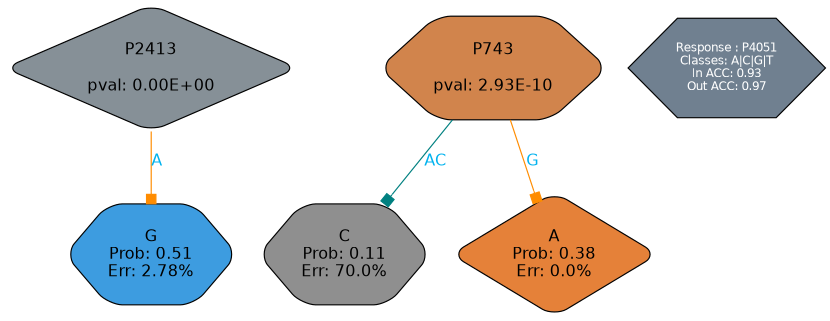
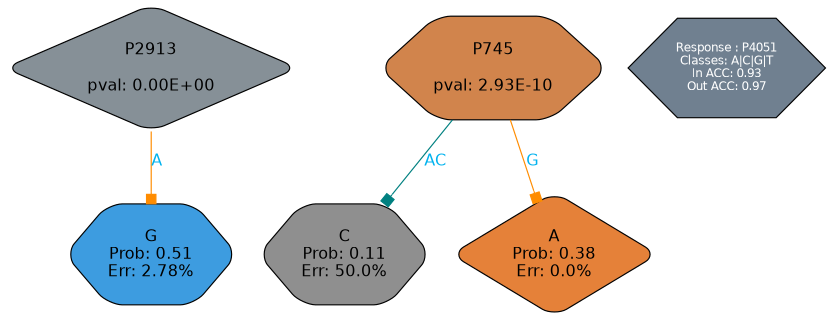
  digraph {
    ranksep=equally
    splines=polylines
    node [color=black fontname=helvetica shape=hexagon style="filled, rounded"]
    edge [arrowhead=box color=darkorange fontcolor=deepskyblue2 fontname=helvetica]
    n1 [fillcolor="#3d9ce0" label="G\nProb: 0.51\nErr: 2.78%"]
-   n2 [fillcolor="#8f8f8f" label="C\nProb: 0.11\nErr: 70.0%"]
+   n2 [fillcolor="#8f8f8f" label="C\nProb: 0.11\nErr: 50.0%"]
    n3 [fillcolor="#e58139" label="A\nProb: 0.38\nErr: 0.0%" shape=diamond]
    n4 [align=left fillcolor=slategray fontcolor=white fontsize=10 label="Response : P4051\nClasses: A|C|G|T\nIn ACC: 0.93\nOut ACC: 0.97\n" style=filled]
-   n5 [fillcolor="#869097" label="P2413\n\npval: 0.00E+00" shape=diamond]
-   n6 [fillcolor="#d1844c" label="P743\n\npval: 2.93E-10"]
+   n5 [fillcolor="#869097" label="P2913\n\npval: 0.00E+00" shape=diamond]
+   n6 [fillcolor="#d1844c" label="P745\n\npval: 2.93E-10"]
    subgraph sub_1 {
      rank=same
      n1
      n2
      n3
    }
    subgraph sub_2 {
      rank=same
      n4
      n5
    }
    n5 -> n1 [label=A]
    n6 -> n2 [color=teal label=AC]
    n6 -> n3 [label=G]
  }
